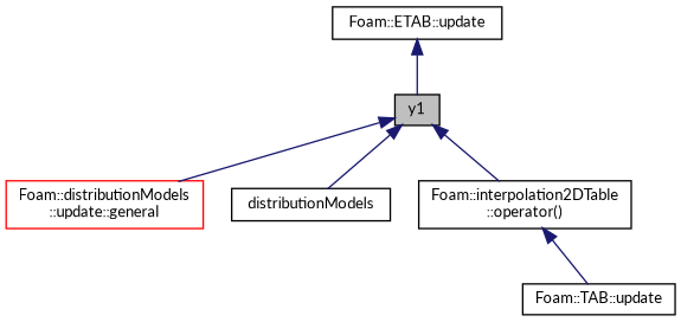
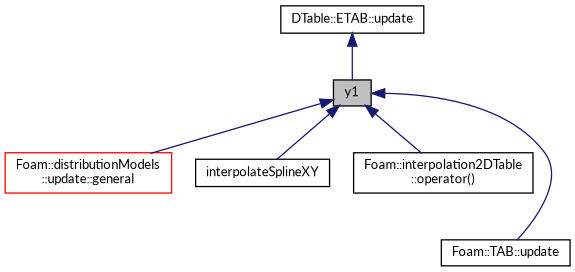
  digraph {
    fontname=Lato
    rankdir=TB
    node [color=black fontname=Lato fontsize=10 shape=record]
    edge [color=midnightblue dir=back fontname=Lato fontsize=10 labelfontname=FreeSans labelfontsize=10 style=solid]
    n1 [fillcolor=grey75 fontcolor=black height=0.2 label=y1 style=filled width=0.4]
    n2 [color=red height=0.2 label="Foam::distributionModels\l::update::general" width=0.4]
-   n3 [height=0.2 label=distributionModels width=0.4]
+   n3 [height=0.2 label=interpolateSplineXY width=0.4]
    n4 [height=0.2 label="Foam::interpolation2DTable\l::operator()" width=0.4]
    n5 [height=0.2 label="Foam::TAB::update" width=0.4]
-   n6 [height=0.2 label="Foam::ETAB::update" width=0.4]
+   n6 [height=0.2 label="DTable::ETAB::update" width=0.4]
    n1 -> n2
    n1 -> n3
    n1 -> n4
-   n4 -> n5
+   n1 -> n5
    n6 -> n1
  }
